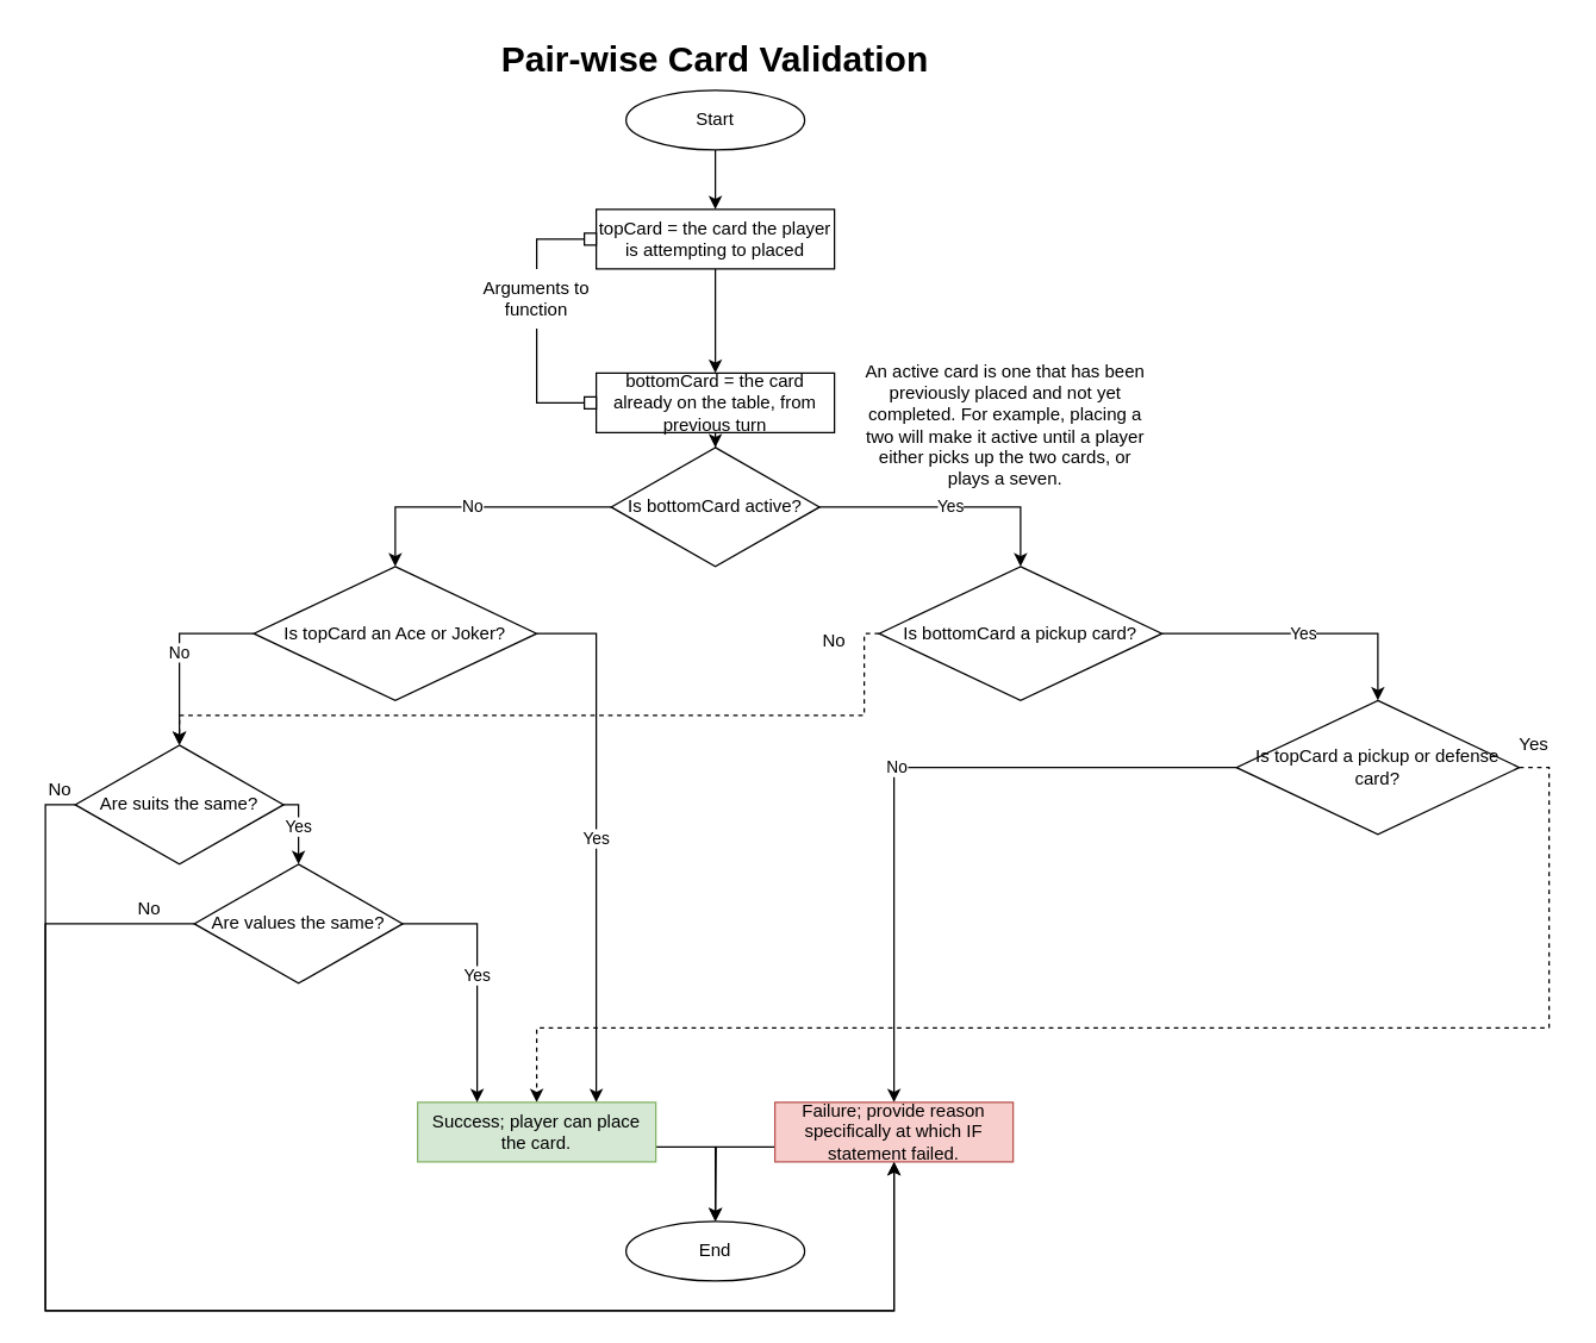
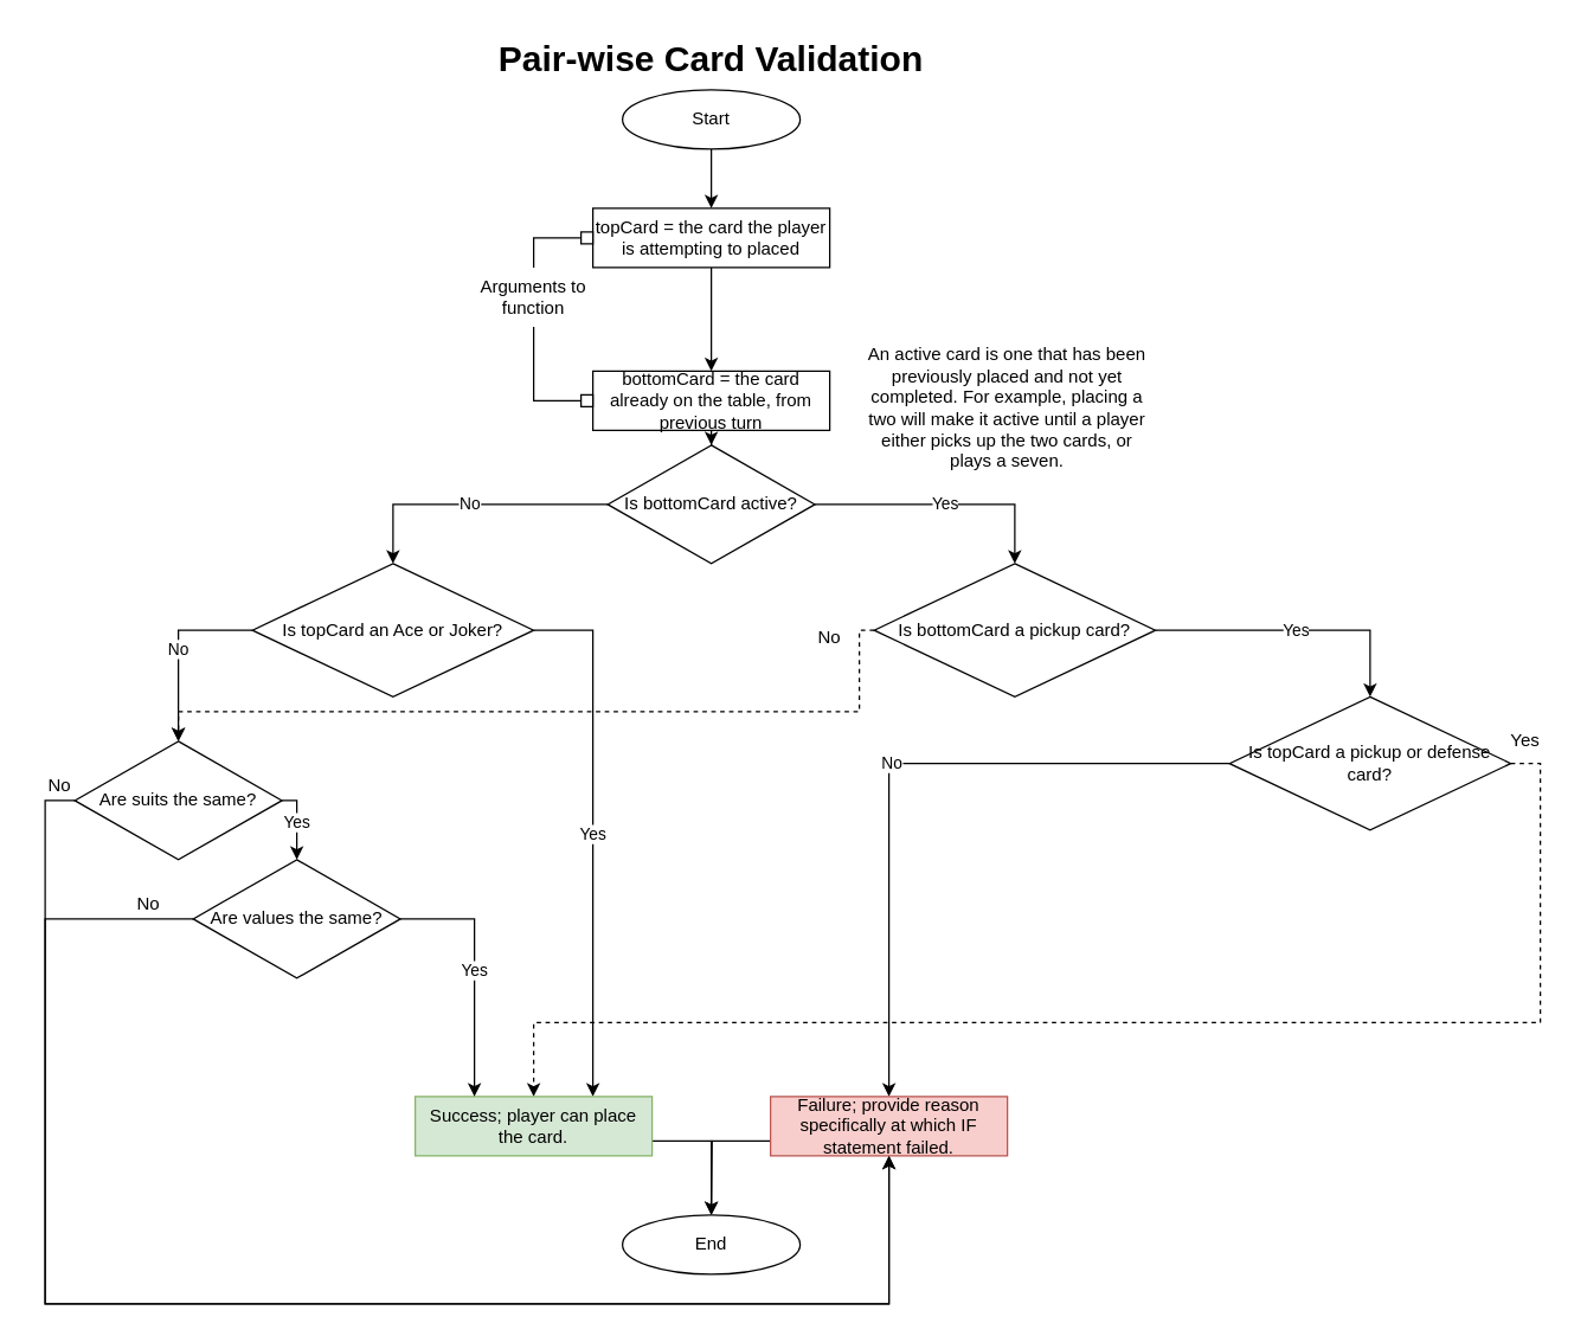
  <mxCell id="0" />
  <mxCell id="1" parent="0" />
  <mxCell id="2" value="" style="edgeStyle=orthogonalEdgeStyle;rounded=0;orthogonalLoop=1;jettySize=auto;html=1;" parent="1" source="3" edge="1"><mxGeometry relative="1" as="geometry"><mxPoint x="480" y="140" as="targetPoint" /></mxGeometry></mxCell>
  <mxCell id="3" value="Start" style="ellipse;whiteSpace=wrap;html=1;" parent="1" vertex="1"><mxGeometry x="420" y="60" width="120" height="40" as="geometry" /></mxCell>
  <mxCell id="4" value="&lt;h1&gt;Pair-wise Card Validation&lt;/h1&gt;" style="text;html=1;strokeColor=none;fillColor=none;spacing=5;spacingTop=-20;whiteSpace=wrap;overflow=hidden;rounded=0;align=center;" parent="1" vertex="1"><mxGeometry x="320" y="20" width="320" height="40" as="geometry" /></mxCell>
  <mxCell id="5" style="edgeStyle=orthogonalEdgeStyle;rounded=0;orthogonalLoop=1;jettySize=auto;html=1;entryX=0.5;entryY=0;entryDx=0;entryDy=0;" parent="1" source="6" target="8" edge="1"><mxGeometry relative="1" as="geometry" /></mxCell>
  <mxCell id="6" value="topCard = the card the player is attempting to placed" style="rounded=0;whiteSpace=wrap;html=1;align=center;" parent="1" vertex="1"><mxGeometry x="400" y="140" width="160" height="40" as="geometry" /></mxCell>
  <mxCell id="7" style="edgeStyle=orthogonalEdgeStyle;rounded=0;orthogonalLoop=1;jettySize=auto;html=1;entryX=0.5;entryY=0;entryDx=0;entryDy=0;endArrow=classic;endFill=1;" parent="1" source="8" target="14" edge="1"><mxGeometry relative="1" as="geometry" /></mxCell>
  <mxCell id="8" value="bottomCard = the card already on the table, from previous turn" style="rounded=0;whiteSpace=wrap;html=1;align=center;" parent="1" vertex="1"><mxGeometry x="400" y="250" width="160" height="40" as="geometry" /></mxCell>
  <mxCell id="9" style="edgeStyle=orthogonalEdgeStyle;rounded=0;orthogonalLoop=1;jettySize=auto;html=1;exitX=0.5;exitY=0;exitDx=0;exitDy=0;entryX=0;entryY=0.5;entryDx=0;entryDy=0;endArrow=box;endFill=0;" parent="1" source="11" target="6" edge="1"><mxGeometry relative="1" as="geometry" /></mxCell>
  <mxCell id="10" style="edgeStyle=orthogonalEdgeStyle;rounded=0;orthogonalLoop=1;jettySize=auto;html=1;exitX=0.5;exitY=1;exitDx=0;exitDy=0;entryX=0;entryY=0.5;entryDx=0;entryDy=0;endArrow=box;endFill=0;" parent="1" source="11" target="8" edge="1"><mxGeometry relative="1" as="geometry" /></mxCell>
  <mxCell id="11" value="Arguments to function" style="text;html=1;strokeColor=none;fillColor=none;align=center;verticalAlign=middle;whiteSpace=wrap;rounded=0;" parent="1" vertex="1"><mxGeometry x="320" y="180" width="80" height="40" as="geometry" /></mxCell>
  <mxCell id="12" value="Yes" style="edgeStyle=orthogonalEdgeStyle;rounded=0;orthogonalLoop=1;jettySize=auto;html=1;entryX=0.5;entryY=0;entryDx=0;entryDy=0;endArrow=classic;endFill=1;" parent="1" source="14" target="17" edge="1"><mxGeometry relative="1" as="geometry" /></mxCell>
  <mxCell id="13" value="No" style="edgeStyle=orthogonalEdgeStyle;rounded=0;orthogonalLoop=1;jettySize=auto;html=1;entryX=0.5;entryY=0;entryDx=0;entryDy=0;endArrow=classic;endFill=1;" parent="1" source="14" target="23" edge="1"><mxGeometry relative="1" as="geometry" /></mxCell>
  <mxCell id="14" value="Is bottomCard active?" style="rhombus;whiteSpace=wrap;html=1;align=center;" parent="1" vertex="1"><mxGeometry x="410" y="300" width="140" height="80" as="geometry" /></mxCell>
  <mxCell id="15" value="Yes" style="edgeStyle=orthogonalEdgeStyle;rounded=0;orthogonalLoop=1;jettySize=auto;html=1;entryX=0.5;entryY=0;entryDx=0;entryDy=0;endArrow=classic;endFill=1;" parent="1" source="17" target="20" edge="1"><mxGeometry relative="1" as="geometry" /></mxCell>
  <mxCell id="16" style="edgeStyle=orthogonalEdgeStyle;rounded=0;orthogonalLoop=1;jettySize=auto;html=1;entryX=0.5;entryY=0;entryDx=0;entryDy=0;endArrow=classic;endFill=1;dashed=1;exitX=0;exitY=0.5;exitDx=0;exitDy=0;" parent="1" source="17" target="31" edge="1"><mxGeometry relative="1" as="geometry"><Array as="points"><mxPoint x="580" y="425" /><mxPoint x="580" y="480" /><mxPoint x="120" y="480" /></Array></mxGeometry></mxCell>
  <mxCell id="17" value="Is bottomCard a pickup card?" style="rhombus;whiteSpace=wrap;html=1;align=center;" parent="1" vertex="1"><mxGeometry x="590" y="380" width="190" height="90" as="geometry" /></mxCell>
  <mxCell id="18" value="No" style="edgeStyle=orthogonalEdgeStyle;rounded=0;orthogonalLoop=1;jettySize=auto;html=1;entryX=0.5;entryY=0;entryDx=0;entryDy=0;endArrow=classic;endFill=1;" parent="1" source="20" target="28" edge="1"><mxGeometry relative="1" as="geometry" /></mxCell>
  <mxCell id="19" style="edgeStyle=orthogonalEdgeStyle;rounded=0;orthogonalLoop=1;jettySize=auto;html=1;entryX=0.5;entryY=0;entryDx=0;entryDy=0;dashed=1;endArrow=classic;endFill=1;" parent="1" source="20" target="26" edge="1"><mxGeometry relative="1" as="geometry"><Array as="points"><mxPoint x="1040" y="515" /><mxPoint x="1040" y="690" /><mxPoint x="360" y="690" /></Array></mxGeometry></mxCell>
  <mxCell id="20" value="Is topCard a pickup or defense card?" style="rhombus;whiteSpace=wrap;html=1;align=center;" parent="1" vertex="1"><mxGeometry x="830" y="470" width="190" height="90" as="geometry" /></mxCell>
  <mxCell id="21" value="Yes" style="edgeStyle=orthogonalEdgeStyle;rounded=0;orthogonalLoop=1;jettySize=auto;html=1;entryX=0.75;entryY=0;entryDx=0;entryDy=0;endArrow=classic;endFill=1;exitX=1;exitY=0.5;exitDx=0;exitDy=0;" parent="1" source="23" target="26" edge="1"><mxGeometry relative="1" as="geometry" /></mxCell>
  <mxCell id="22" value="No" style="edgeStyle=orthogonalEdgeStyle;rounded=0;orthogonalLoop=1;jettySize=auto;html=1;entryX=0.5;entryY=0;entryDx=0;entryDy=0;endArrow=classic;endFill=1;exitX=0;exitY=0.5;exitDx=0;exitDy=0;" parent="1" source="23" target="31" edge="1"><mxGeometry relative="1" as="geometry" /></mxCell>
  <mxCell id="23" value="Is topCard an Ace or Joker?" style="rhombus;whiteSpace=wrap;html=1;align=center;" parent="1" vertex="1"><mxGeometry x="170" y="380" width="190" height="90" as="geometry" /></mxCell>
  <mxCell id="24" value="End" style="ellipse;whiteSpace=wrap;html=1;" parent="1" vertex="1"><mxGeometry x="420" y="820" width="120" height="40" as="geometry" /></mxCell>
  <mxCell id="25" style="edgeStyle=orthogonalEdgeStyle;rounded=0;orthogonalLoop=1;jettySize=auto;html=1;exitX=1;exitY=0.75;exitDx=0;exitDy=0;entryX=0.5;entryY=0;entryDx=0;entryDy=0;endArrow=classic;endFill=1;" parent="1" source="26" target="24" edge="1"><mxGeometry relative="1" as="geometry" /></mxCell>
  <mxCell id="26" value="Success; player can place the card." style="rounded=0;whiteSpace=wrap;html=1;align=center;fillColor=#d5e8d4;strokeColor=#82b366;" parent="1" vertex="1"><mxGeometry x="280" y="740" width="160" height="40" as="geometry" /></mxCell>
  <mxCell id="27" style="edgeStyle=orthogonalEdgeStyle;rounded=0;orthogonalLoop=1;jettySize=auto;html=1;exitX=0;exitY=0.75;exitDx=0;exitDy=0;endArrow=classic;endFill=1;" parent="1" source="28" edge="1"><mxGeometry relative="1" as="geometry"><mxPoint x="480" y="820" as="targetPoint" /></mxGeometry></mxCell>
  <mxCell id="28" value="Failure; provide reason specifically at which IF statement failed." style="rounded=0;whiteSpace=wrap;html=1;align=center;fillColor=#f8cecc;strokeColor=#b85450;" parent="1" vertex="1"><mxGeometry x="520" y="740" width="160" height="40" as="geometry" /></mxCell>
  <mxCell id="29" value="Yes" style="edgeStyle=orthogonalEdgeStyle;rounded=0;orthogonalLoop=1;jettySize=auto;html=1;exitX=1;exitY=0.5;exitDx=0;exitDy=0;entryX=0.5;entryY=0;entryDx=0;entryDy=0;endArrow=classic;endFill=1;" parent="1" source="31" target="34" edge="1"><mxGeometry relative="1" as="geometry"><Array as="points"><mxPoint x="200" y="540" /></Array></mxGeometry></mxCell>
  <mxCell id="30" style="edgeStyle=orthogonalEdgeStyle;rounded=0;orthogonalLoop=1;jettySize=auto;html=1;exitX=0;exitY=0.5;exitDx=0;exitDy=0;endArrow=classic;endFill=1;" parent="1" source="31" edge="1"><mxGeometry relative="1" as="geometry"><mxPoint x="600" y="780" as="targetPoint" /><Array as="points"><mxPoint x="30" y="540" /><mxPoint x="30" y="880" /><mxPoint x="600" y="880" /></Array></mxGeometry></mxCell>
  <mxCell id="31" value="Are suits the same?" style="rhombus;whiteSpace=wrap;html=1;align=center;" parent="1" vertex="1"><mxGeometry x="50" y="500" width="140" height="80" as="geometry" /></mxCell>
  <mxCell id="32" value="Yes" style="edgeStyle=orthogonalEdgeStyle;rounded=0;orthogonalLoop=1;jettySize=auto;html=1;entryX=0.25;entryY=0;entryDx=0;entryDy=0;endArrow=classic;endFill=1;" parent="1" source="34" target="26" edge="1"><mxGeometry relative="1" as="geometry" /></mxCell>
  <mxCell id="33" style="edgeStyle=orthogonalEdgeStyle;rounded=0;orthogonalLoop=1;jettySize=auto;html=1;exitX=0;exitY=0.5;exitDx=0;exitDy=0;entryX=0.5;entryY=1;entryDx=0;entryDy=0;endArrow=classic;endFill=1;" parent="1" source="34" target="28" edge="1"><mxGeometry relative="1" as="geometry"><Array as="points"><mxPoint x="30" y="620" /><mxPoint x="30" y="880" /><mxPoint x="600" y="880" /></Array></mxGeometry></mxCell>
  <mxCell id="34" value="Are values the same?" style="rhombus;whiteSpace=wrap;html=1;align=center;" parent="1" vertex="1"><mxGeometry x="130" y="580" width="140" height="80" as="geometry" /></mxCell>
  <mxCell id="35" value="No" style="text;html=1;strokeColor=none;fillColor=none;align=center;verticalAlign=middle;whiteSpace=wrap;rounded=0;" parent="1" vertex="1"><mxGeometry y="600" width="40" height="20" as="geometry" x="80" /></mxCell>
  <mxCell id="36" value="No" style="text;html=1;strokeColor=none;fillColor=none;align=center;verticalAlign=middle;whiteSpace=wrap;rounded=0;" parent="1" vertex="1"><mxGeometry x="20" y="520" width="40" height="20" as="geometry" /></mxCell>
  <mxCell id="37" value="No" style="text;html=1;strokeColor=none;fillColor=none;align=center;verticalAlign=middle;whiteSpace=wrap;rounded=0;" parent="1" vertex="1"><mxGeometry x="540" y="420" width="40" height="20" as="geometry" /></mxCell>
  <mxCell id="38" value="Yes" style="text;html=1;strokeColor=none;fillColor=none;align=center;verticalAlign=middle;whiteSpace=wrap;rounded=0;" parent="1" vertex="1"><mxGeometry x="1010" y="490" width="40" height="20" as="geometry" /></mxCell>
- <mxCell id="39" value="An active card is one that has been previously placed and not yet completed. For example, placing a two will make it active until a player either picks up the two cards, or plays a seven." style="text;html=1;strokeColor=none;fillColor=none;align=center;verticalAlign=middle;whiteSpace=wrap;rounded=0;" vertex="1" parent="1"><mxGeometry x="575" y="240" width="200" height="90" as="geometry" /></mxCell>
+ <mxCell id="39" value="An active card is one that has been previously placed and not yet completed. For example, placing a two will make it active until a player either picks up the two cards, or plays a seven." style="text;html=1;strokeColor=none;fillColor=none;align=center;verticalAlign=middle;whiteSpace=wrap;rounded=0;" vertex="1" parent="1"><mxGeometry x="580" y="230" width="200" height="90" as="geometry" /></mxCell>
